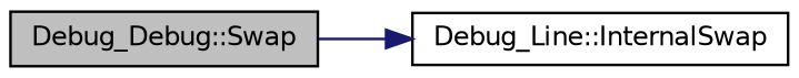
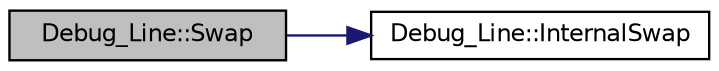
  digraph {
    rankdir=LR
    node [color=black fontname=Helvetica fontsize=10 shape=record style=filled]
-   n1 [fillcolor=grey75 fontcolor=black height=0.2 label="Debug_Debug::Swap" width=0.4]
+   n1 [fillcolor=grey75 fontcolor=black height=0.2 label="Debug_Line::Swap" width=0.4]
    n2 [fillcolor=white height=0.2 label="Debug_Line::InternalSwap" width=0.4]
    n1 -> n2 [color=midnightblue fontname=Helvetica fontsize=10 labelfontname=Helvetica labelfontsize=10 style=solid]
  }
